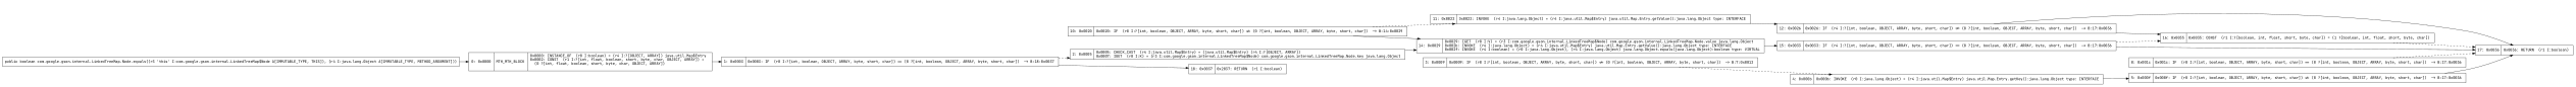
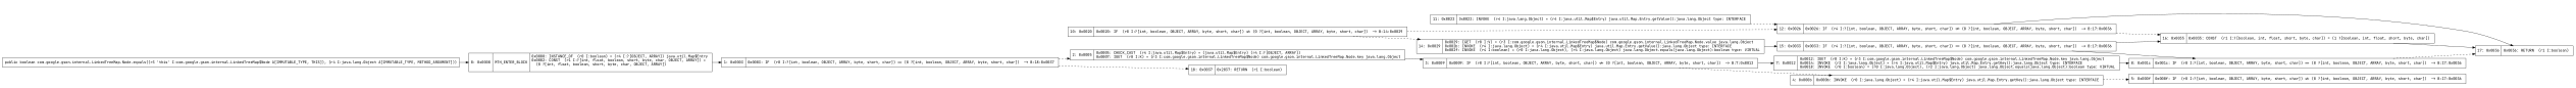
  digraph {
    fontname="JetBrains Mono"
    rankdir=LR
    node [fontname="JetBrains Mono" shape=record]
    edge [fontname="JetBrains Mono"]
-   n1 [label="{0\:\ 0x0000|MTH_MTH_BLOCK\l|0x0000: INSTANCE_OF  (r0 I:boolean) = (r4 I:?[OBJECT, ARRAY]) java.util.Map$Entry \l0x0002: CONST  (r1 I:?[int, float, boolean, short, byte, char, OBJECT, ARRAY]) = \l  (0 ?[int, float, boolean, short, byte, char, OBJECT, ARRAY])\l \l}"]
+   n1 [label="{0\:\ 0x0000|MTH_ENTER_BLOCK\l|0x0000: INSTANCE_OF  (r0 I:boolean) = (r4 I:?[OBJECT, ARRAY]) java.util.Map$Entry \l0x0002: CONST  (r1 I:?[int, float, boolean, short, byte, char, OBJECT, ARRAY]) = \l  (0 ?[int, float, boolean, short, byte, char, OBJECT, ARRAY])\l \l}"]
    n2 [label="{1\:\ 0x0003|0x0003: IF  (r0 I:?[int, boolean, OBJECT, ARRAY, byte, short, char]) == (0 ?[int, boolean, OBJECT, ARRAY, byte, short, char])  \-\> B:18:0x0037 \l}"]
    n3 [label="{2\:\ 0x0005|0x0005: CHECK_CAST  (r4 I:java.util.Map$Entry) = (java.util.Map$Entry) (r4 I:?[OBJECT, ARRAY]) \l0x0007: IGET  (r0 I:K) = (r3 I:com.google.gson.internal.LinkedTreeMap$Node) com.google.gson.internal.LinkedTreeMap.Node.key java.lang.Object \l}"]
    n4 [label="{18\:\ 0x0037|0x2037: RETURN  (r1 I:boolean) \l}"]
    n5 [label="{3\:\ 0x0009|0x0009: IF  (r0 I:?[int, boolean, OBJECT, ARRAY, byte, short, char]) != (0 ?[int, boolean, OBJECT, ARRAY, byte, short, char])  \-\> B:7:0x0012 \l}"]
    n6 [label="{4\:\ 0x000b|0x000b: INVOKE  (r0 I:java.lang.Object) = (r4 I:java.util.Map$Entry) java.util.Map.Entry.getKey():java.lang.Object type: INTERFACE \l}"]
+   n7 [label="{7\:\ 0x0012|0x0012: IGET  (r0 I:K) = (r3 I:com.google.gson.internal.LinkedTreeMap$Node) com.google.gson.internal.LinkedTreeMap.Node.key java.lang.Object \l0x0014: INVOKE  (r2 I:java.lang.Object) = (r4 I:java.util.Map$Entry) java.util.Map.Entry.getKey():java.lang.Object type: INTERFACE \l0x0018: INVOKE  (r0 I:boolean) = (r0 I:java.lang.Object), (r2 I:java.lang.Object) java.lang.Object.equals(java.lang.Object):boolean type: VIRTUAL \l}"]
    n8 [label="{5\:\ 0x000f|0x000f: IF  (r0 I:?[int, boolean, OBJECT, ARRAY, byte, short, char]) != (0 ?[int, boolean, OBJECT, ARRAY, byte, short, char])  \-\> B:17:0x0036 \l}"]
    n9 [label="{8\:\ 0x001c|0x001c: IF  (r0 I:?[int, boolean, OBJECT, ARRAY, byte, short, char]) == (0 ?[int, boolean, OBJECT, ARRAY, byte, short, char])  \-\> B:17:0x0036 \l}"]
    n10 [label="{17\:\ 0x0036|0x0036: RETURN  (r1 I:boolean) \l}"]
    n11 [label="{10\:\ 0x0020|0x0020: IF  (r0 I:?[int, boolean, OBJECT, ARRAY, byte, short, char]) != (0 ?[int, boolean, OBJECT, ARRAY, byte, short, char])  \-\> B:14:0x0029 \l}"]
    n12 [label="{11\:\ 0x0022|0x0022: INVOKE  (r4 I:java.lang.Object) = (r4 I:java.util.Map$Entry) java.util.Map.Entry.getValue():java.lang.Object type: INTERFACE \l}"]
    n13 [label="{14\:\ 0x0029|0x0029: IGET  (r0 I:V) = (r3 I:com.google.gson.internal.LinkedTreeMap$Node) com.google.gson.internal.LinkedTreeMap.Node.value java.lang.Object \l0x002b: INVOKE  (r4 I:java.lang.Object) = (r4 I:java.util.Map$Entry) java.util.Map.Entry.getValue():java.lang.Object type: INTERFACE \l0x002f: INVOKE  (r4 I:boolean) = (r0 I:java.lang.Object), (r4 I:java.lang.Object) java.lang.Object.equals(java.lang.Object):boolean type: VIRTUAL \l}"]
    n14 [label="{12\:\ 0x0026|0x0026: IF  (r4 I:?[int, boolean, OBJECT, ARRAY, byte, short, char]) != (0 ?[int, boolean, OBJECT, ARRAY, byte, short, char])  \-\> B:17:0x0036 \l}"]
    n15 [label="{15\:\ 0x0033|0x0033: IF  (r4 I:?[int, boolean, OBJECT, ARRAY, byte, short, char]) == (0 ?[int, boolean, OBJECT, ARRAY, byte, short, char])  \-\> B:17:0x0036 \l}"]
    n16 [label="{16\:\ 0x0035|0x0035: CONST  (r1 I:?[boolean, int, float, short, byte, char]) = (1 ?[boolean, int, float, short, byte, char]) \l}"]
    n17 [label="{public boolean com.google.gson.internal.LinkedTreeMap.Node.equals((r3 'this' I:com.google.gson.internal.LinkedTreeMap$Node A[IMMUTABLE_TYPE, THIS]), (r4 I:java.lang.Object A[IMMUTABLE_TYPE, METHOD_ARGUMENT])) }"]
    n1 -> n2
    n2 -> n3 [style=dashed]
-   n2 -> n4
-   n3 -> n13
+   n2 -> n4 [style=dashed]
+   n3 -> n5
    n5 -> n6 [style=dashed]
-   n6 -> n8
-   n8 -> n10
+   n5 -> n7
+   n6 -> n8 [style=dashed]
+   n7 -> n9
    n9 -> n10 [style=dashed]
-   n11 -> n12 [style=dashed]
-   n11 -> n13
-   n12 -> n14
+   n11 -> n14 [style=dashed]
+   n11 -> n13 [style=dashed]
+   n12 -> n14 [style=dashed]
    n13 -> n15
    n14 -> n10
-   n14 -> n16 [style=solid]
-   n15 -> n10
-   n15 -> n16 [style=dashed]
-   n16 -> n10 [style=dashed]
+   n14 -> n16 [style=dashed]
+   n15 -> n9
+   n15 -> n16 [style=solid]
+   n16 -> n10
    n17 -> n1
  }
